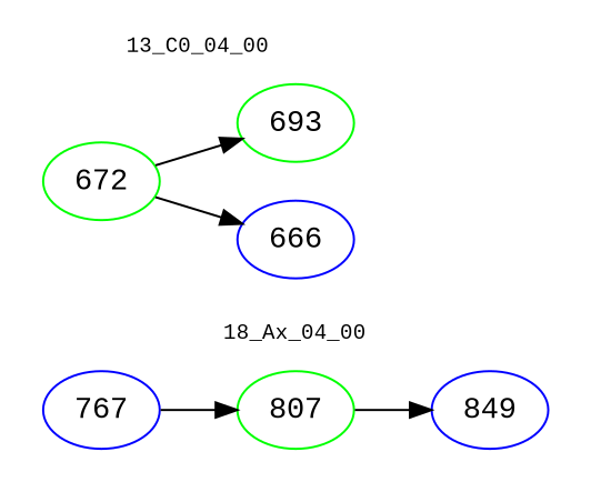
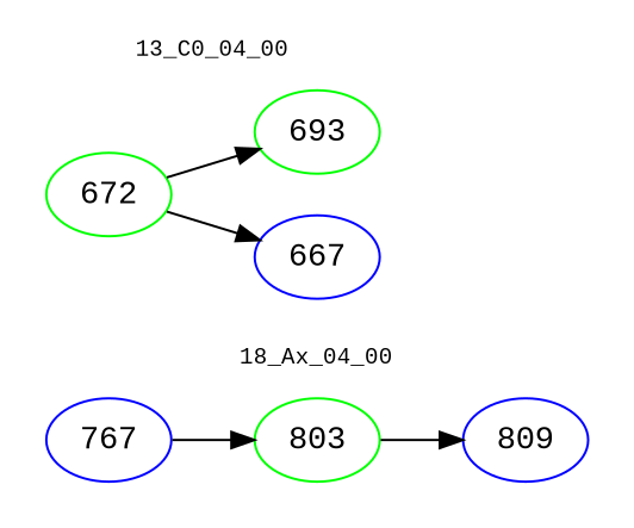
  digraph {
    fontname="Liberation Mono"
    rankdir=LR
    node [color=green fontname="Liberation Mono"]
    edge [color=black fontname="Liberation Mono"]
-   n1 [label=807]
+   n1 [label=803]
    n2 [color=blue label=767]
-   n3 [color=blue label=849]
+   n3 [color=blue label=809]
    n4 [label=672]
-   n5 [color=blue label=666]
+   n5 [color=blue label=667]
    n6 [label=693]
    subgraph cluster_1 {
      color=white
      fontsize=10
      label="18_Ax_04_00"
      n1
      n2
      n3
    }
    subgraph cluster_2 {
      color=white
      fontsize=10
      label="13_C0_04_00"
      n4
      n5
      n6
    }
    n1 -> n3
    n2 -> n1
    n4 -> n5
    n4 -> n6
  }
